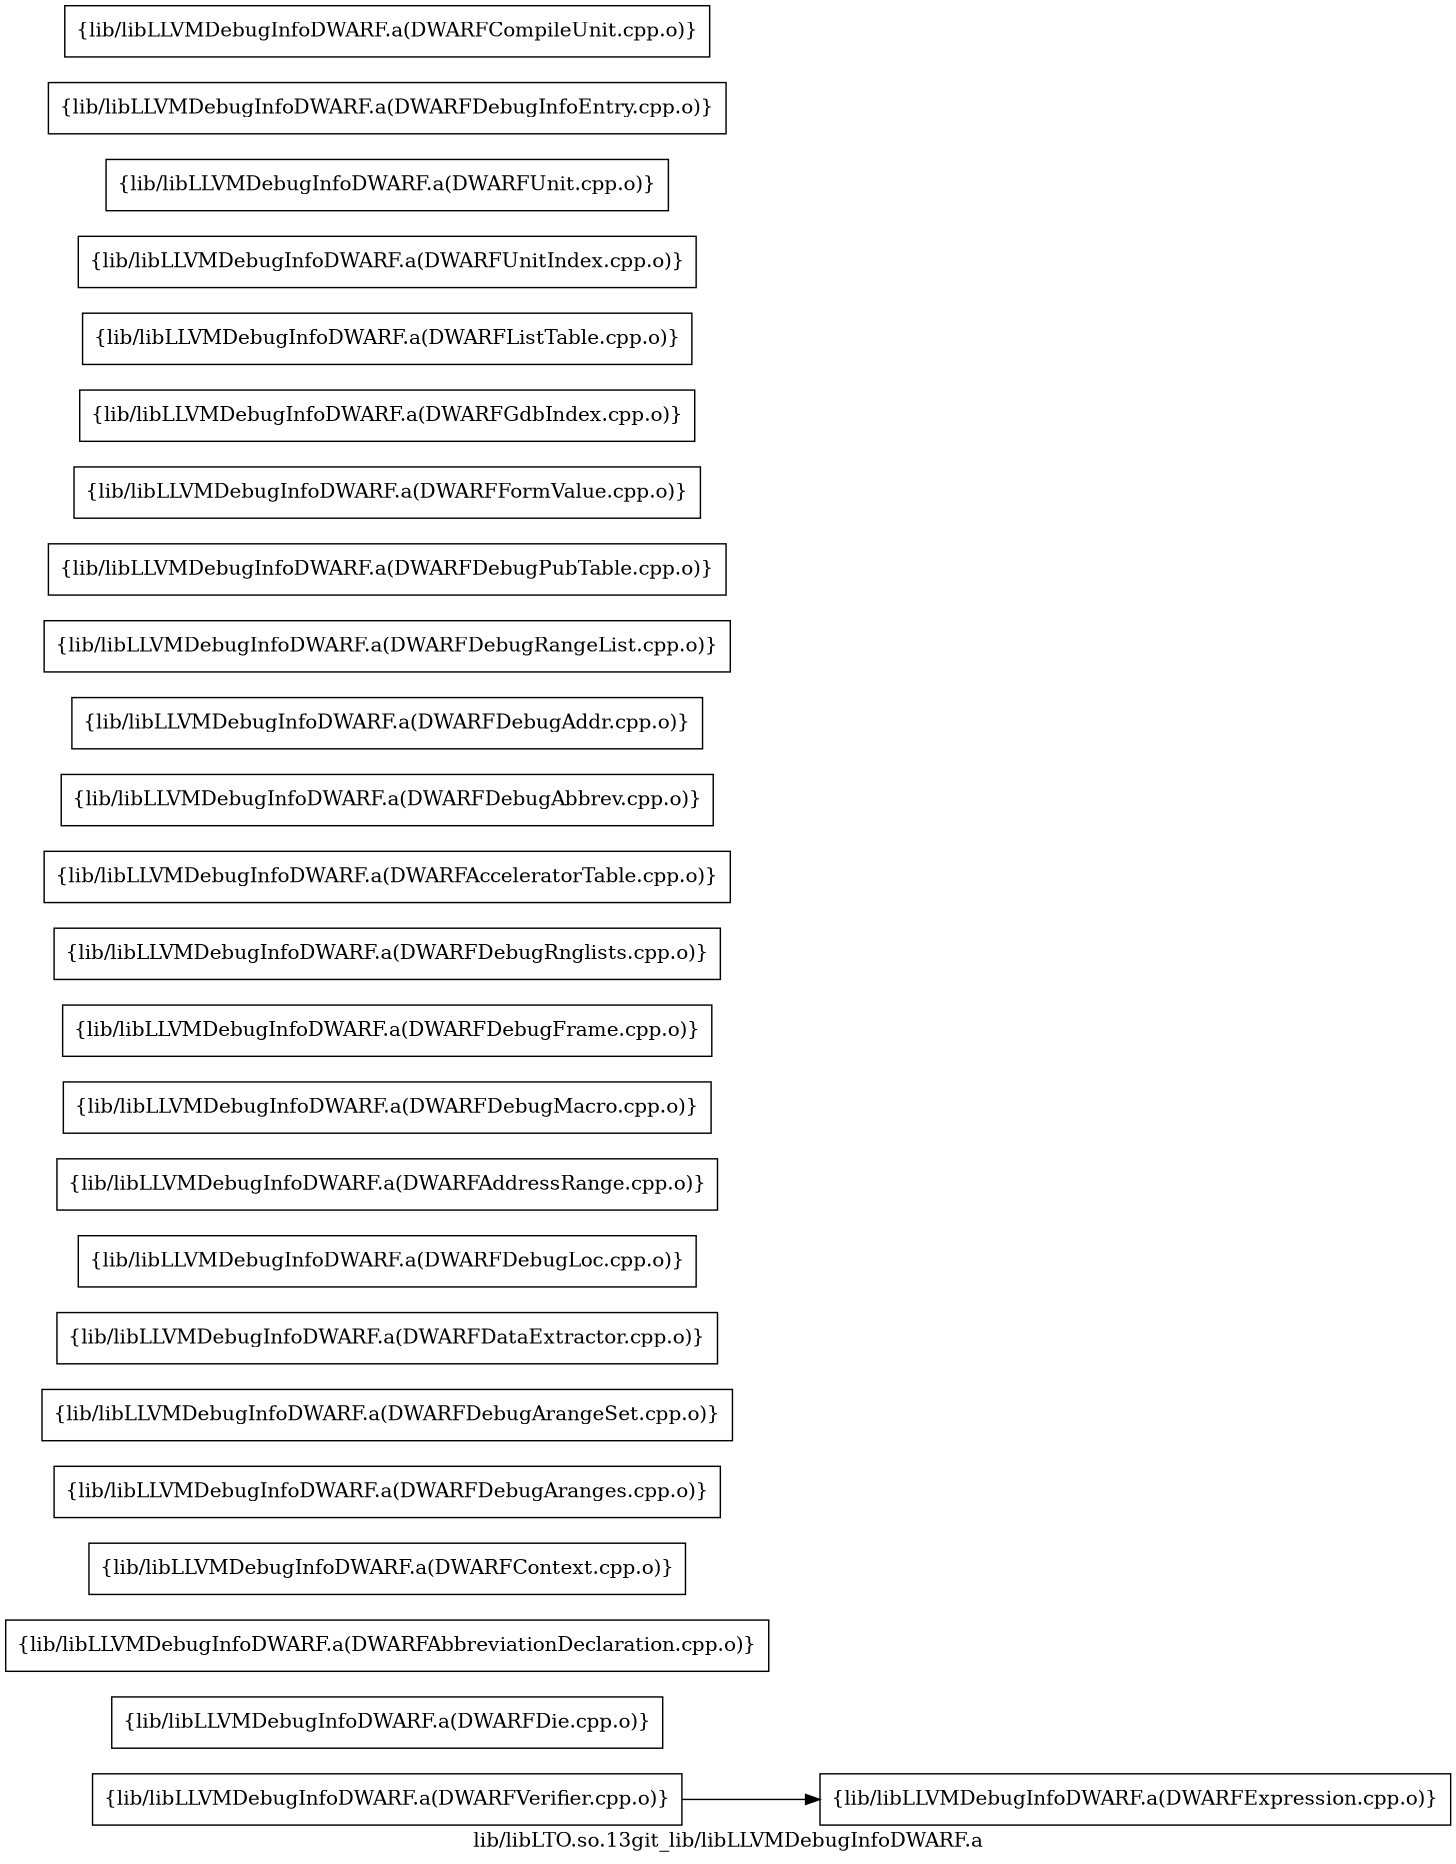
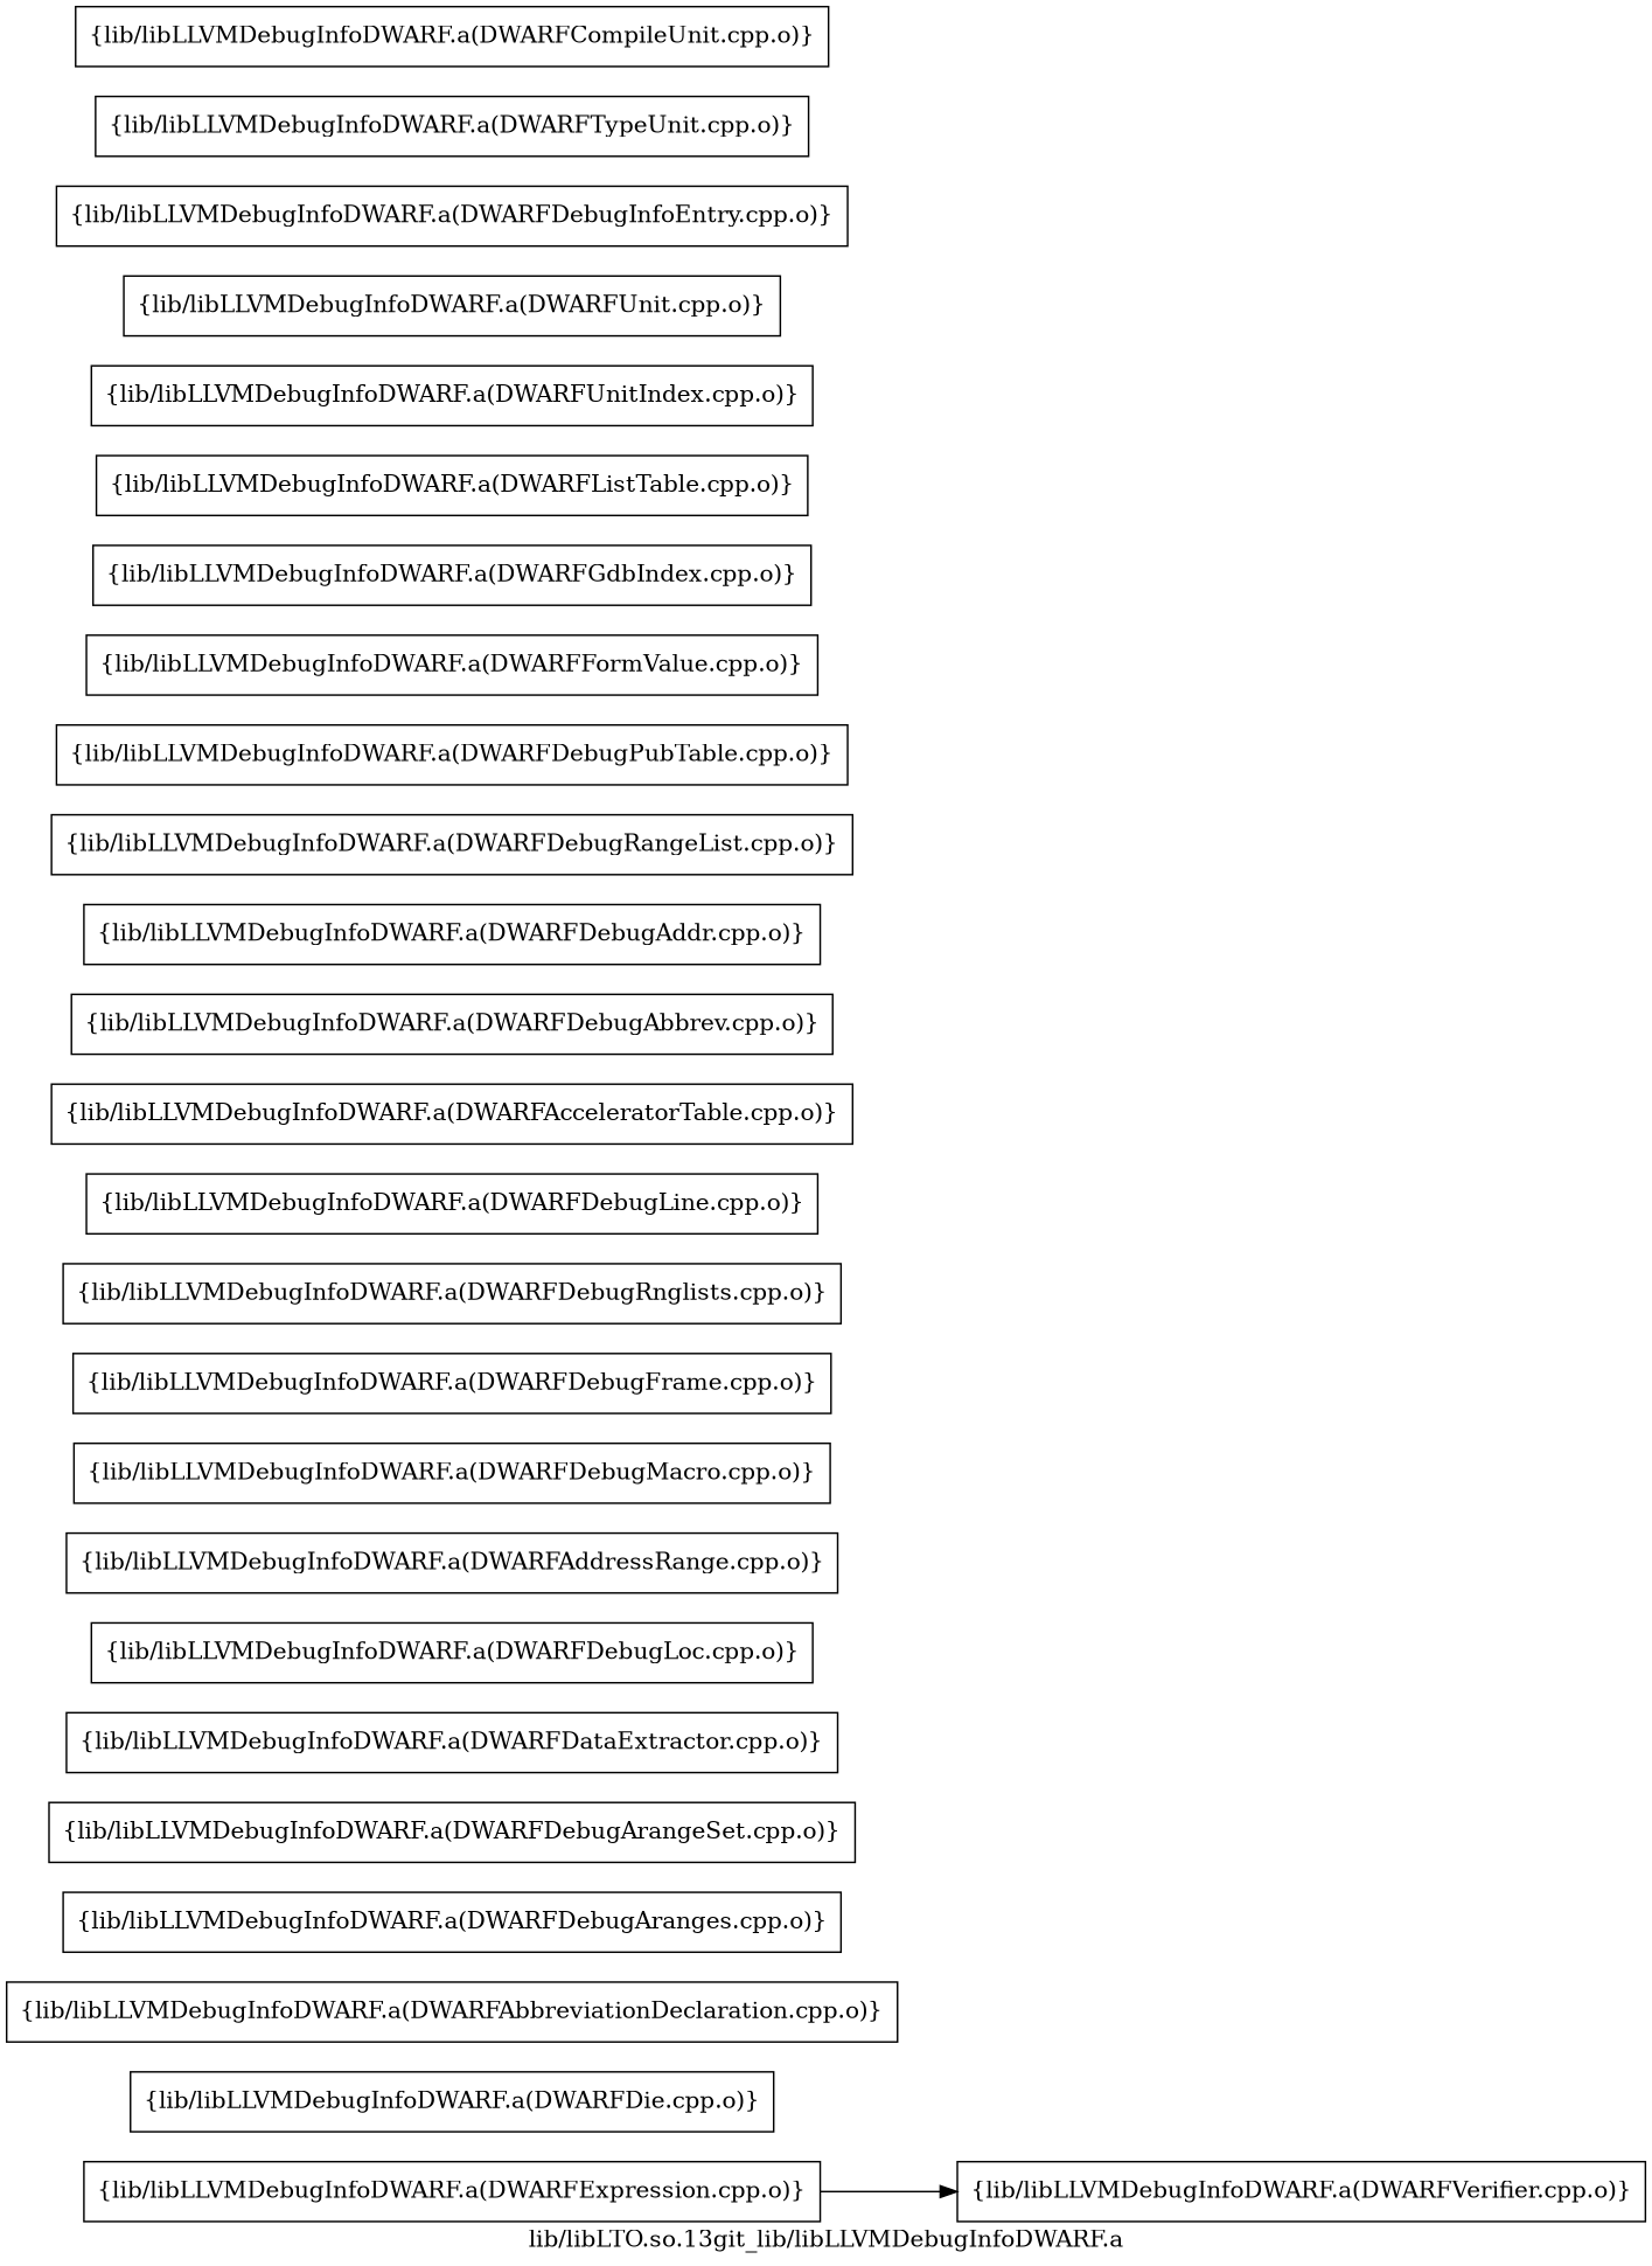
  digraph {
    label="lib/libLTO.so.13git_lib/libLLVMDebugInfoDWARF.a"
    rankdir=LR
    node [group=0 shape=box]
    n1 [label="{lib/libLLVMDebugInfoDWARF.a(DWARFExpression.cpp.o)}"]
    n2 [label="{lib/libLLVMDebugInfoDWARF.a(DWARFDie.cpp.o)}"]
    n3 [label="{lib/libLLVMDebugInfoDWARF.a(DWARFAbbreviationDeclaration.cpp.o)}"]
-   n4 [label="{lib/libLLVMDebugInfoDWARF.a(DWARFContext.cpp.o)}"]
    n5 [label="{lib/libLLVMDebugInfoDWARF.a(DWARFDebugAranges.cpp.o)}"]
    n6 [label="{lib/libLLVMDebugInfoDWARF.a(DWARFDebugArangeSet.cpp.o)}"]
    n7 [label="{lib/libLLVMDebugInfoDWARF.a(DWARFDataExtractor.cpp.o)}"]
    n8 [label="{lib/libLLVMDebugInfoDWARF.a(DWARFDebugLoc.cpp.o)}"]
    n9 [label="{lib/libLLVMDebugInfoDWARF.a(DWARFAddressRange.cpp.o)}"]
    n10 [label="{lib/libLLVMDebugInfoDWARF.a(DWARFDebugMacro.cpp.o)}"]
    n11 [label="{lib/libLLVMDebugInfoDWARF.a(DWARFDebugFrame.cpp.o)}"]
    n12 [label="{lib/libLLVMDebugInfoDWARF.a(DWARFDebugRnglists.cpp.o)}"]
+   n13 [label="{lib/libLLVMDebugInfoDWARF.a(DWARFDebugLine.cpp.o)}"]
    n14 [label="{lib/libLLVMDebugInfoDWARF.a(DWARFAcceleratorTable.cpp.o)}"]
    n15 [label="{lib/libLLVMDebugInfoDWARF.a(DWARFDebugAbbrev.cpp.o)}"]
    n16 [label="{lib/libLLVMDebugInfoDWARF.a(DWARFDebugAddr.cpp.o)}"]
    n17 [label="{lib/libLLVMDebugInfoDWARF.a(DWARFDebugRangeList.cpp.o)}"]
    n18 [label="{lib/libLLVMDebugInfoDWARF.a(DWARFDebugPubTable.cpp.o)}"]
    n19 [label="{lib/libLLVMDebugInfoDWARF.a(DWARFFormValue.cpp.o)}"]
    n20 [label="{lib/libLLVMDebugInfoDWARF.a(DWARFGdbIndex.cpp.o)}"]
    n21 [label="{lib/libLLVMDebugInfoDWARF.a(DWARFListTable.cpp.o)}"]
    n22 [label="{lib/libLLVMDebugInfoDWARF.a(DWARFUnitIndex.cpp.o)}"]
    n23 [label="{lib/libLLVMDebugInfoDWARF.a(DWARFUnit.cpp.o)}"]
    n24 [label="{lib/libLLVMDebugInfoDWARF.a(DWARFDebugInfoEntry.cpp.o)}"]
+   n25 [label="{lib/libLLVMDebugInfoDWARF.a(DWARFTypeUnit.cpp.o)}"]
    n26 [label="{lib/libLLVMDebugInfoDWARF.a(DWARFCompileUnit.cpp.o)}"]
    n27 [label="{lib/libLLVMDebugInfoDWARF.a(DWARFVerifier.cpp.o)}"]
-   n27 -> n1
+   n1 -> n27
  }
